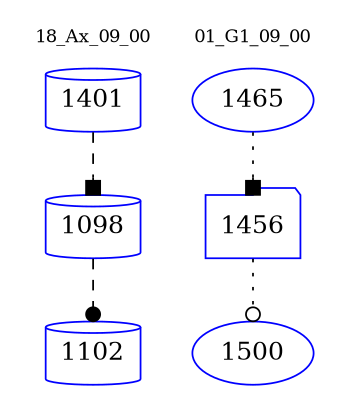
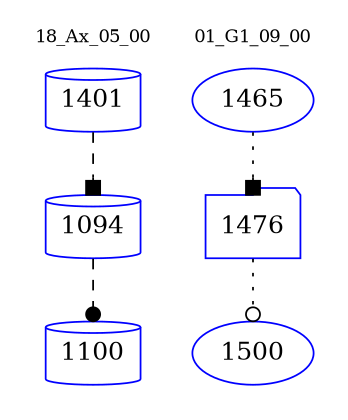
  digraph {
    node [color=blue shape=cylinder]
    edge [arrowhead=box color=black style=dashed]
    n1 [label=1401]
-   n2 [label=1098]
-   n3 [label=1102]
+   n2 [label=1094]
+   n3 [label=1100]
    n4 [label=1465 shape=ellipse]
-   n5 [label=1456 shape=folder]
+   n5 [label=1476 shape=folder]
    n6 [label=1500 shape=ellipse]
    subgraph cluster_1 {
      color=white
      fontsize=10
-     label="18_Ax_09_00"
+     label="18_Ax_05_00"
      n1
      n2
      n3
    }
    subgraph cluster_2 {
      color=white
      fontsize=10
      label="01_G1_09_00"
      n4
      n5
      n6
    }
    n1 -> n2
    n2 -> n3 [arrowhead=dot]
    n4 -> n5 [style=dotted]
    n5 -> n6 [arrowhead=odot style=dotted]
  }
